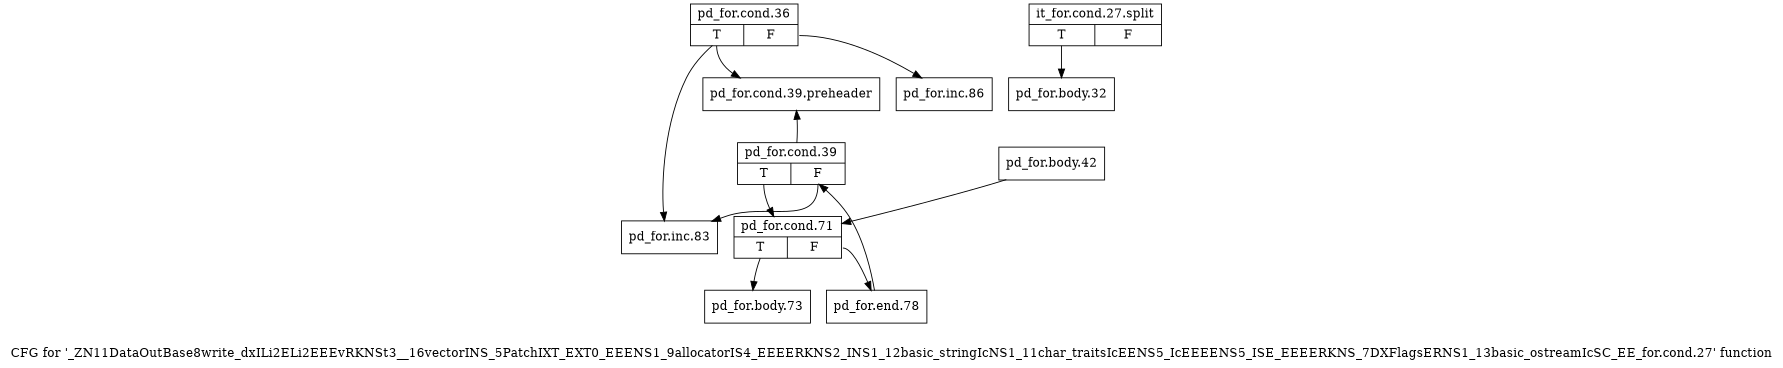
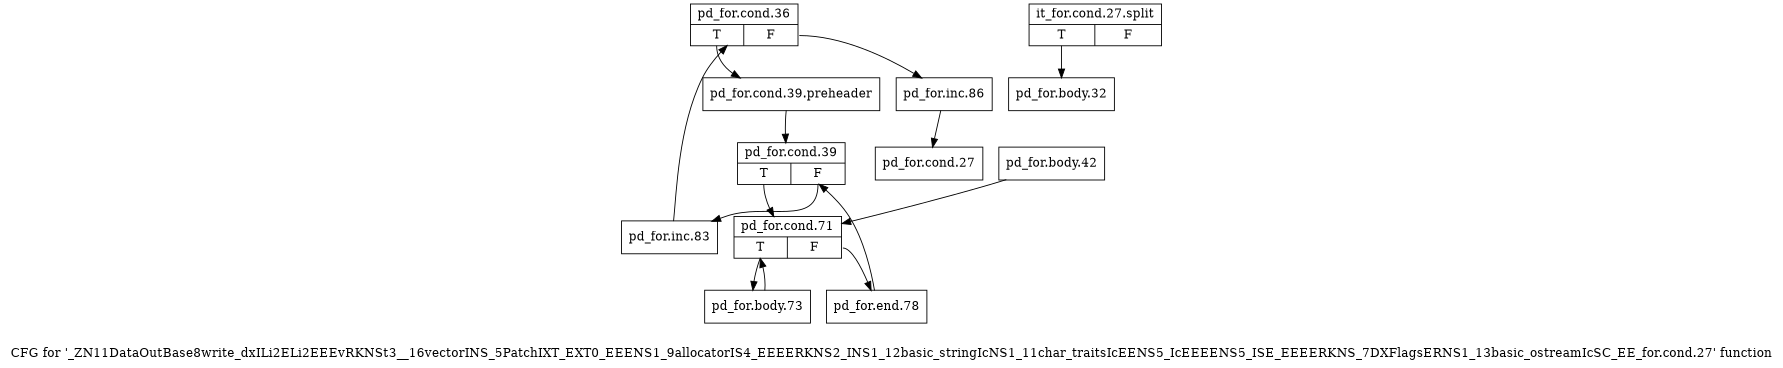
  digraph {
    label="CFG for '_ZN11DataOutBase8write_dxILi2ELi2EEEvRKNSt3__16vectorINS_5PatchIXT_EXT0_EEENS1_9allocatorIS4_EEEERKNS2_INS1_12basic_stringIcNS1_11char_traitsIcEENS5_IcEEEENS5_ISE_EEEERKNS_7DXFlagsERNS1_13basic_ostreamIcSC_EE_for.cond.27' function"
    node [shape=record]
+   n1 [label="{pd_for.cond.27}"]
    n2 [label="{it_for.cond.27.split|{<s0>T|<s1>F}}"]
    n3 [label="{pd_for.body.32}"]
    n4 [label="{pd_for.cond.36|{<s0>T|<s1>F}}"]
    n5 [label="{pd_for.cond.39.preheader}"]
    n6 [label="{pd_for.inc.86}"]
    n7 [label="{pd_for.cond.39|{<s0>T|<s1>F}}"]
    n8 [label="{pd_for.inc.83}"]
    n9 [label="{pd_for.cond.71|{<s0>T|<s1>F}}"]
    n10 [label="{pd_for.body.42}"]
    n11 [label="{pd_for.body.73}"]
    n12 [label="{pd_for.end.78}"]
    n2 -> n3 [tailport=s0]
    n4 -> n5 [tailport=s0]
    n4 -> n6 [tailport=s1]
-   n7 -> n5
+   n5 -> n7
+   n6 -> n1
    n7 -> n8 [tailport=s1]
    n7 -> n9 [tailport=s0]
-   n4 -> n8
+   n8 -> n4
    n9 -> n11 [tailport=s0]
    n9 -> n12 [tailport=s1]
    n10 -> n9
+   n11 -> n9
    n12 -> n7
  }
